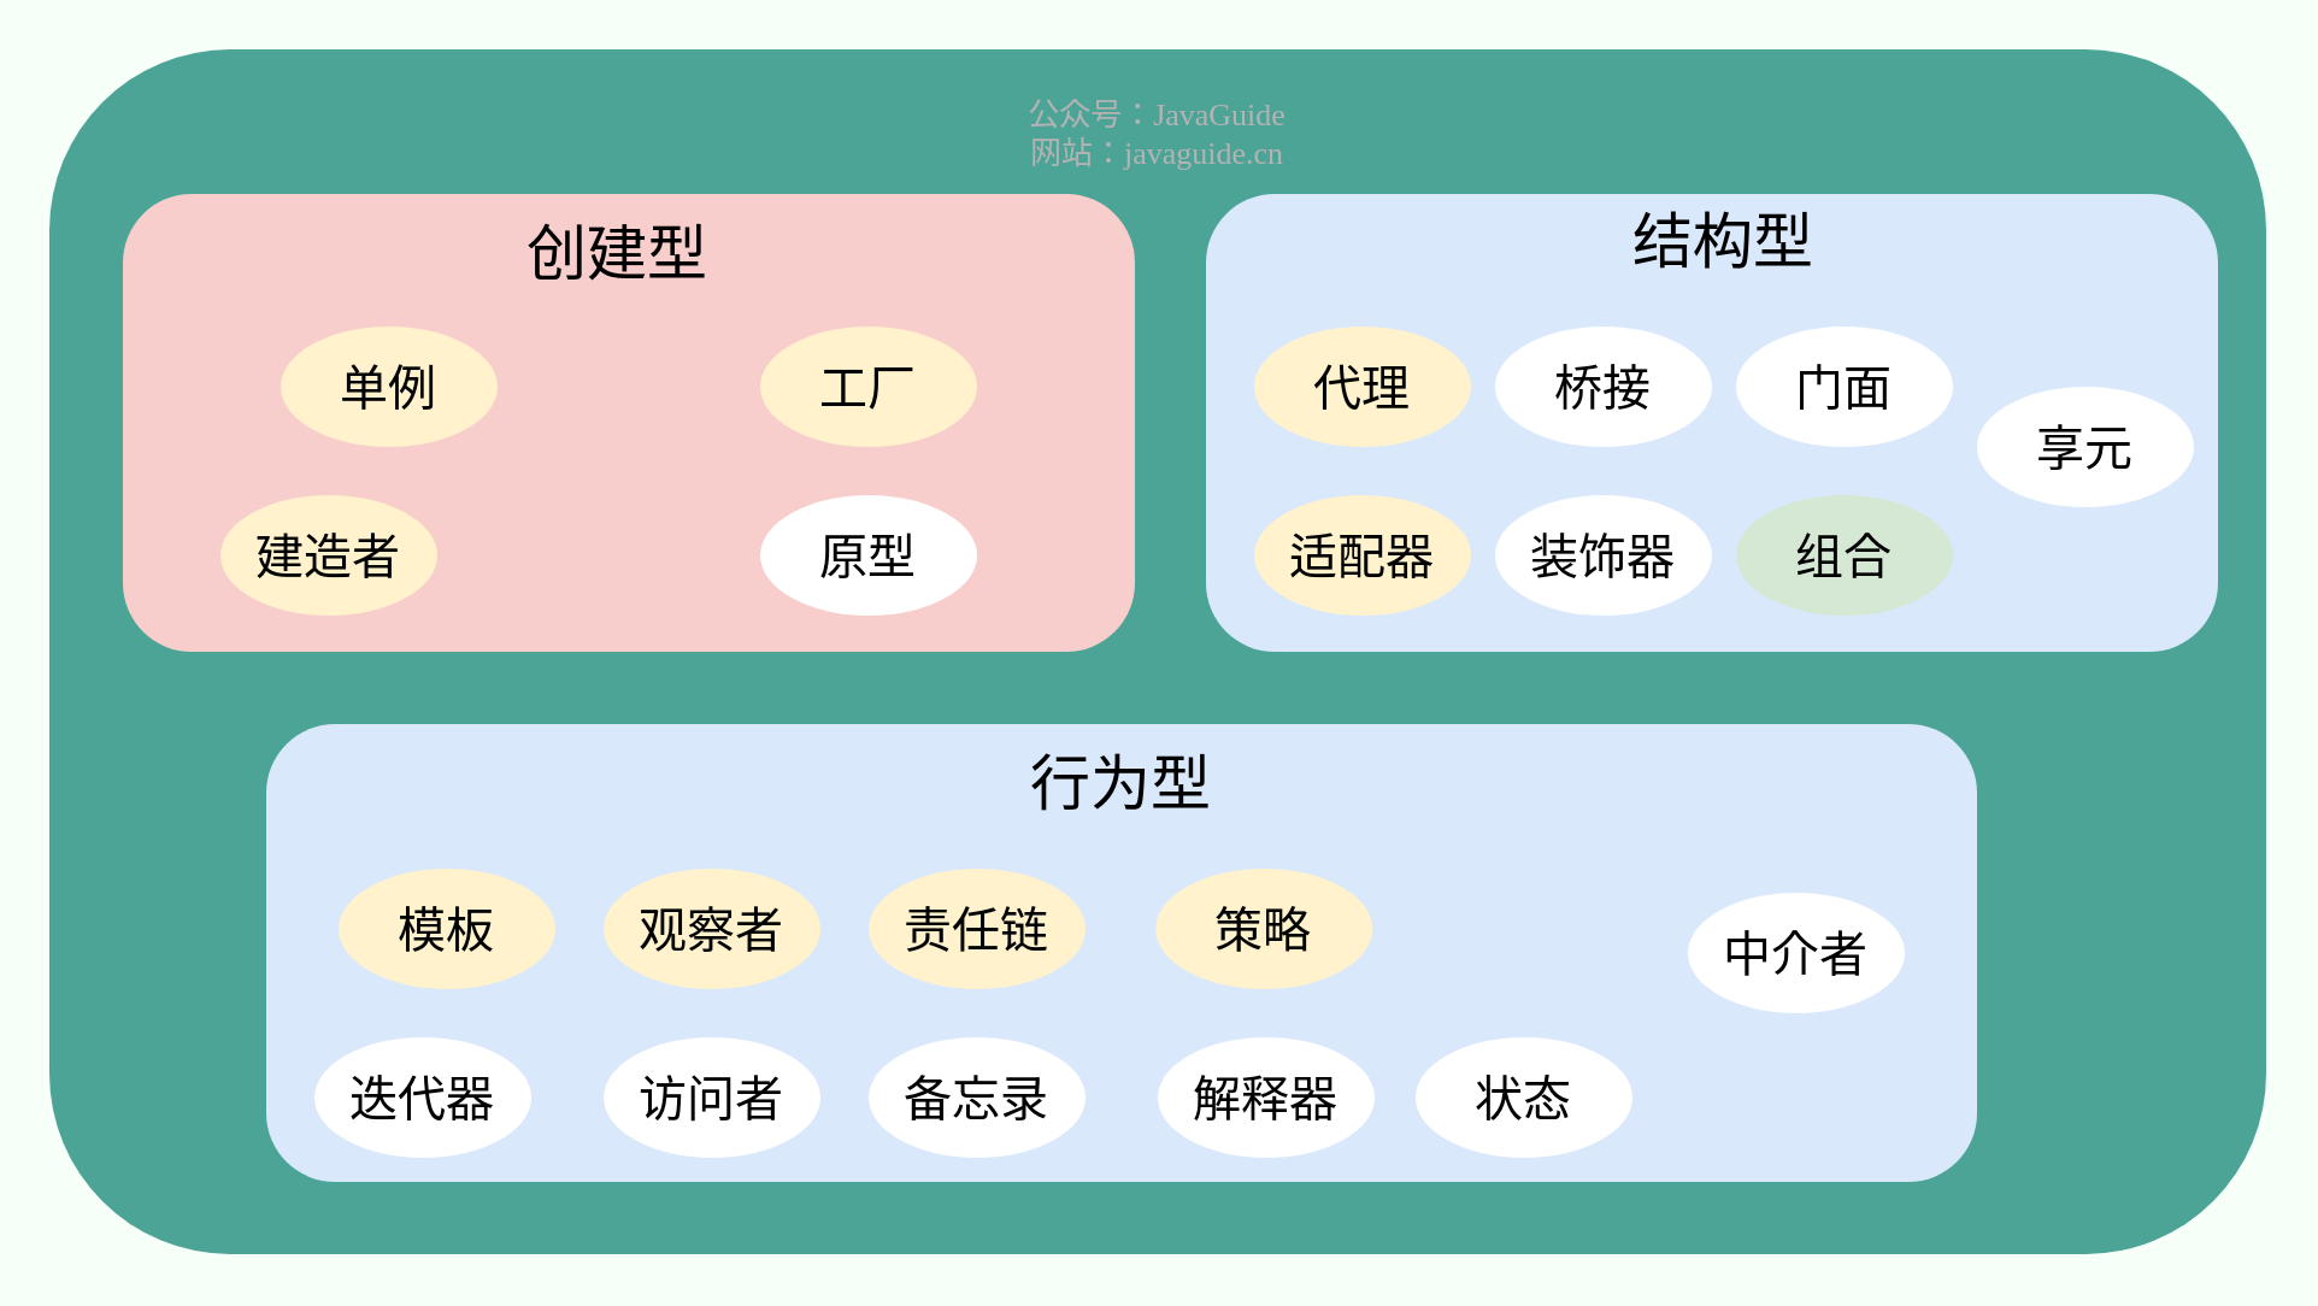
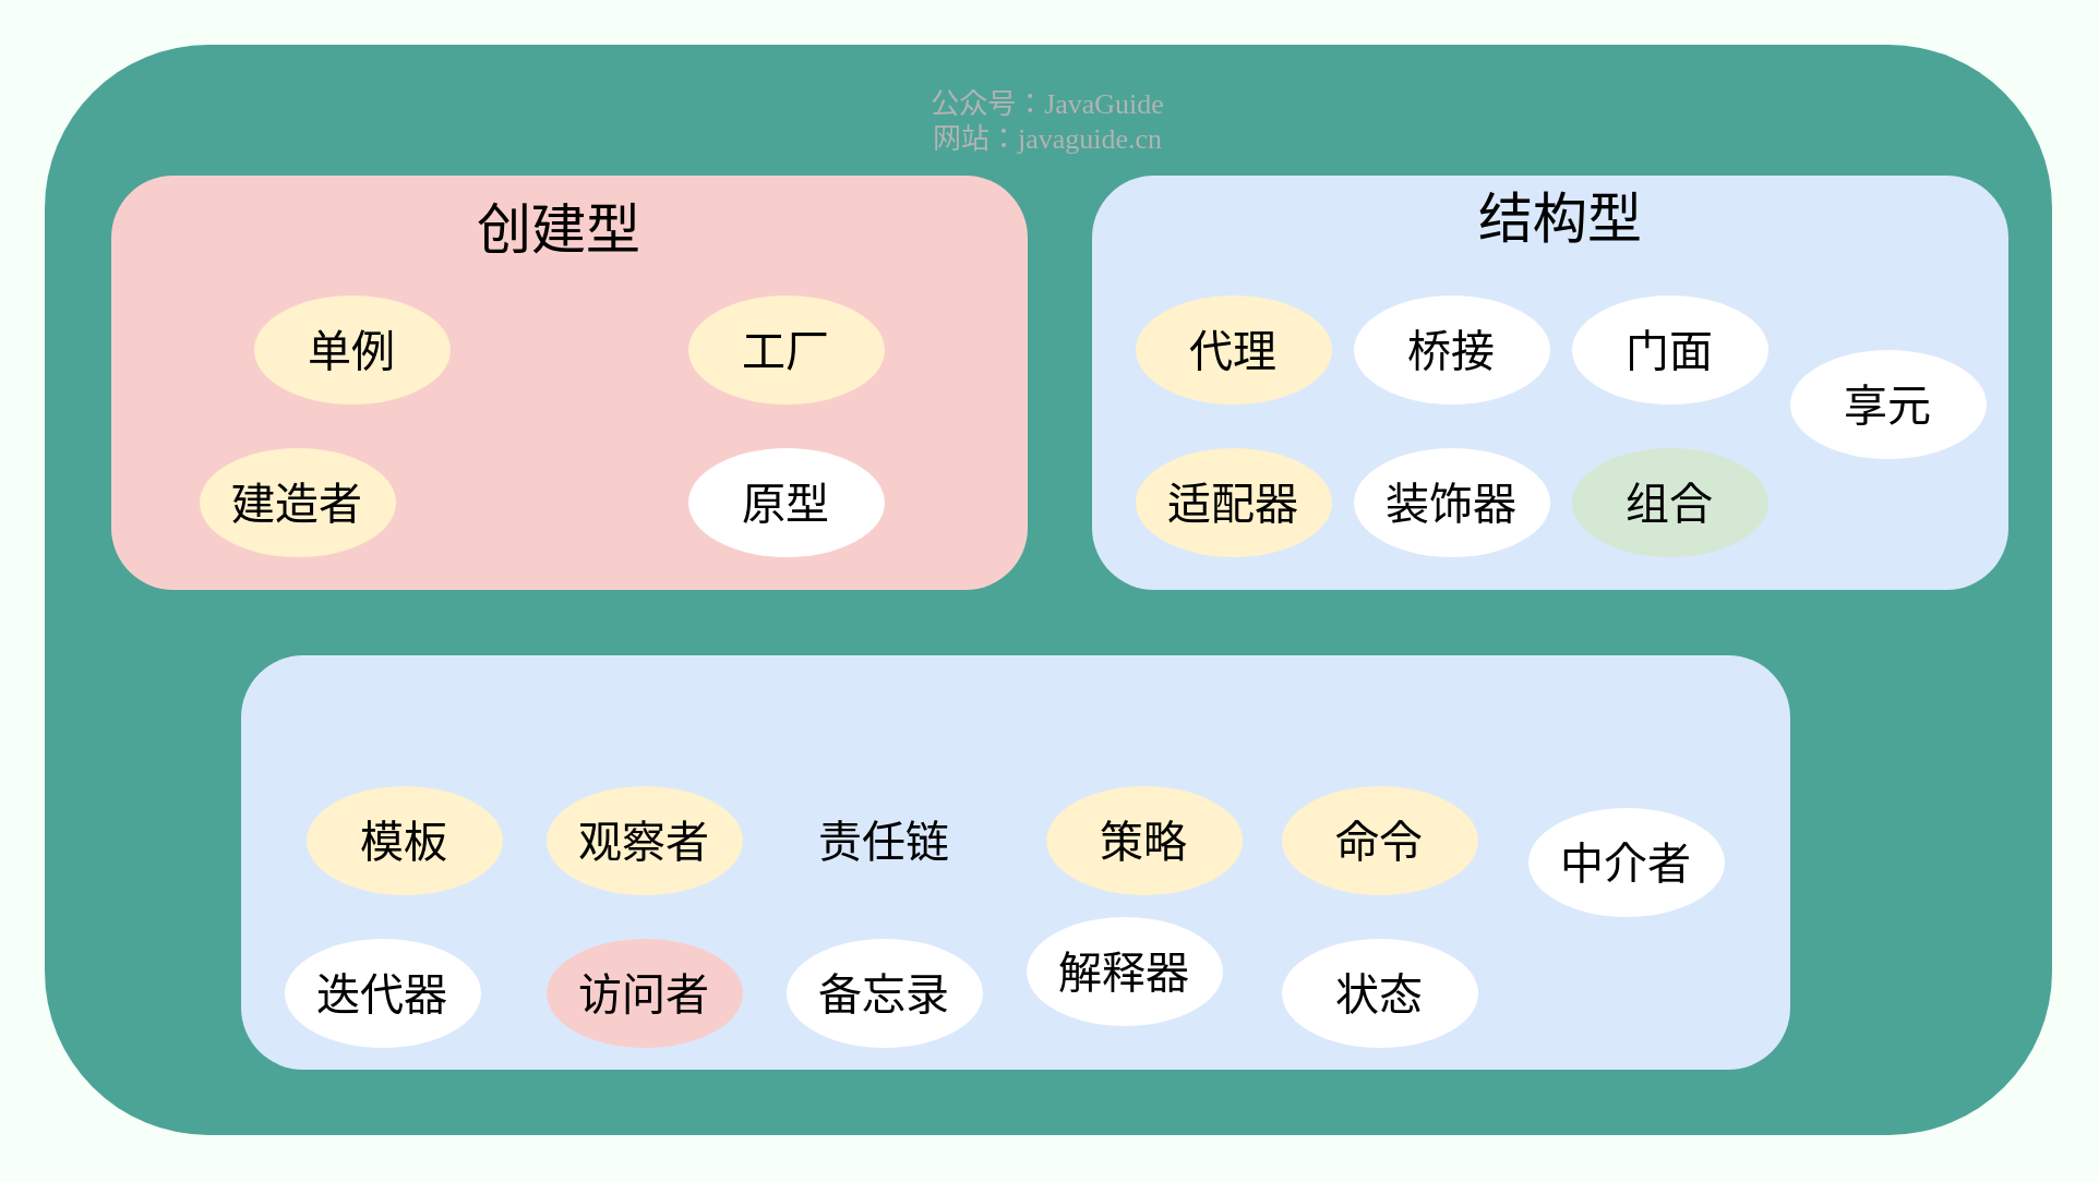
  <mxCell id="0" />
  <mxCell id="1" parent="0" />
  <mxCell id="2" value="" style="rounded=1;whiteSpace=wrap;html=1;strokeWidth=1;shadow=0;sketch=0;fillColor=#4CA497;fontFamily=JetBrains Mono;fontSource=https%3A%2F%2Ffonts.googleapis.com%2Fcss%3Ffamily%3DJetBrains%2BMono;strokeColor=none;" parent="1" vertex="1"><mxGeometry x="20" y="20" width="920" height="500" as="geometry" /></mxCell>
  <mxCell id="3" value="" style="group;strokeWidth=2;shadow=0;sketch=0;fontFamily=JetBrains Mono;fontSource=https%3A%2F%2Ffonts.googleapis.com%2Fcss%3Ffamily%3DJetBrains%2BMono;strokeColor=none;" parent="1" vertex="1" connectable="0"><mxGeometry x="110" y="300" width="710" height="190" as="geometry" /></mxCell>
  <mxCell id="4" value="" style="group;shadow=0;sketch=0;fontFamily=JetBrains Mono;fontSource=https%3A%2F%2Ffonts.googleapis.com%2Fcss%3Ffamily%3DJetBrains%2BMono;strokeColor=none;" parent="3" vertex="1" connectable="0"><mxGeometry width="710" height="190" as="geometry" /></mxCell>
  <mxCell id="5" value="" style="rounded=1;whiteSpace=wrap;html=1;shadow=0;sketch=0;fillColor=#dae8fc;strokeColor=none;fontFamily=JetBrains Mono;fontSource=https%3A%2F%2Ffonts.googleapis.com%2Fcss%3Ffamily%3DJetBrains%2BMono;" parent="4" vertex="1"><mxGeometry width="710" height="190" as="geometry" /></mxCell>
- <mxCell id="6" value="&lt;font style=&quot;font-size: 25px&quot;&gt;行为型&lt;/font&gt;" style="text;html=1;strokeColor=none;fillColor=none;align=center;verticalAlign=middle;whiteSpace=wrap;rounded=0;fontSize=20;shadow=0;sketch=0;fontFamily=JetBrains Mono;fontSource=https%3A%2F%2Ffonts.googleapis.com%2Fcss%3Ffamily%3DJetBrains%2BMono;" parent="4" vertex="1"><mxGeometry x="275.909" y="15" width="158.182" height="20" as="geometry" /></mxCell>
  <mxCell id="7" value="模板" style="ellipse;whiteSpace=wrap;html=1;strokeWidth=1;fontSize=20;fillColor=#fff2cc;strokeColor=none;shadow=0;sketch=0;fontFamily=JetBrains Mono;fontSource=https%3A%2F%2Ffonts.googleapis.com%2Fcss%3Ffamily%3DJetBrains%2BMono;" parent="4" vertex="1"><mxGeometry x="30" y="60" width="90" height="50" as="geometry" /></mxCell>
  <mxCell id="8" value="观察者" style="ellipse;whiteSpace=wrap;html=1;strokeWidth=1;fontSize=20;fillColor=#fff2cc;strokeColor=none;shadow=0;sketch=0;fontFamily=JetBrains Mono;fontSource=https%3A%2F%2Ffonts.googleapis.com%2Fcss%3Ffamily%3DJetBrains%2BMono;" parent="4" vertex="1"><mxGeometry x="140" y="60" width="90" height="50" as="geometry" /></mxCell>
- <mxCell id="9" value="责任链" style="ellipse;whiteSpace=wrap;html=1;strokeWidth=1;fontSize=20;fillColor=#fff2cc;strokeColor=none;shadow=0;sketch=0;fontFamily=JetBrains Mono;fontSource=https%3A%2F%2Ffonts.googleapis.com%2Fcss%3Ffamily%3DJetBrains%2BMono;" parent="4" vertex="1"><mxGeometry x="250" y="60" width="90" height="50" as="geometry" /></mxCell>
+ <mxCell id="9" value="责任链" style="ellipse;whiteSpace=wrap;html=1;strokeWidth=1;fontSize=20;fillColor=#dae8fc;strokeColor=none;shadow=0;sketch=0;fontFamily=JetBrains Mono;fontSource=https%3A%2F%2Ffonts.googleapis.com%2Fcss%3Ffamily%3DJetBrains%2BMono;" parent="4" vertex="1"><mxGeometry x="250" y="60" width="90" height="50" as="geometry" /></mxCell>
  <mxCell id="10" value="策略" style="ellipse;whiteSpace=wrap;html=1;strokeWidth=1;fontSize=20;fillColor=#fff2cc;strokeColor=none;shadow=0;sketch=0;fontFamily=JetBrains Mono;fontSource=https%3A%2F%2Ffonts.googleapis.com%2Fcss%3Ffamily%3DJetBrains%2BMono;" parent="4" vertex="1"><mxGeometry x="369.09" y="60" width="90" height="50" as="geometry" /></mxCell>
+ <mxCell id="11" value="命令" style="ellipse;whiteSpace=wrap;html=1;strokeWidth=1;fontSize=20;fillColor=#fff2cc;strokeColor=none;shadow=0;sketch=0;fontFamily=JetBrains Mono;fontSource=https%3A%2F%2Ffonts.googleapis.com%2Fcss%3Ffamily%3DJetBrains%2BMono;" parent="4" vertex="1"><mxGeometry x="477" y="60" width="90" height="50" as="geometry" /></mxCell>
  <mxCell id="12" value="迭代器&lt;span style=&quot;font-size: 0px;&quot;&gt;%3CmxGraphModel%3E%3Croot%3E%3CmxCell%20id%3D%220%22%2F%3E%3CmxCell%20id%3D%221%22%20parent%3D%220%22%2F%3E%3CmxCell%20id%3D%222%22%20value%3D%22%E6%A8%A1%E6%9D%BF%22%20style%3D%22ellipse%3BwhiteSpace%3Dwrap%3Bhtml%3D1%3BstrokeWidth%3D1%3BfontSize%3D20%3B%22%20vertex%3D%221%22%20parent%3D%221%22%3E%3CmxGeometry%20x%3D%22280%22%20y%3D%22610%22%20width%3D%2290%22%20height%3D%2250%22%20as%3D%22geometry%22%2F%3E%3C%2FmxCell%3E%3C%2Froot%3E%3C%2FmxGraphModel%3E&lt;/span&gt;" style="ellipse;whiteSpace=wrap;html=1;strokeWidth=1;fontSize=20;shadow=0;sketch=0;fontFamily=JetBrains Mono;fontSource=https%3A%2F%2Ffonts.googleapis.com%2Fcss%3Ffamily%3DJetBrains%2BMono;strokeColor=none;" parent="4" vertex="1"><mxGeometry x="20" y="130" width="90" height="50" as="geometry" /></mxCell>
- <mxCell id="13" value="访问者" style="ellipse;whiteSpace=wrap;html=1;strokeWidth=1;fontSize=20;shadow=0;sketch=0;fontFamily=JetBrains Mono;fontSource=https%3A%2F%2Ffonts.googleapis.com%2Fcss%3Ffamily%3DJetBrains%2BMono;strokeColor=none;" parent="4" vertex="1"><mxGeometry x="140" y="130" width="90" height="50" as="geometry" /></mxCell>
+ <mxCell id="13" value="访问者" style="ellipse;whiteSpace=wrap;html=1;strokeWidth=1;fontSize=20;shadow=0;sketch=0;fontFamily=JetBrains Mono;fontSource=https%3A%2F%2Ffonts.googleapis.com%2Fcss%3Ffamily%3DJetBrains%2BMono;strokeColor=none;fillColor=#f8cecc;" parent="4" vertex="1"><mxGeometry x="140" y="130" width="90" height="50" as="geometry" /></mxCell>
  <mxCell id="14" value="备忘录" style="ellipse;whiteSpace=wrap;html=1;strokeWidth=1;fontSize=20;shadow=0;sketch=0;fontFamily=JetBrains Mono;fontSource=https%3A%2F%2Ffonts.googleapis.com%2Fcss%3Ffamily%3DJetBrains%2BMono;strokeColor=none;" parent="4" vertex="1"><mxGeometry x="250" y="130" width="90" height="50" as="geometry" /></mxCell>
- <mxCell id="15" value="解释器" style="ellipse;whiteSpace=wrap;html=1;strokeWidth=1;fontSize=20;shadow=0;sketch=0;fontFamily=JetBrains Mono;fontSource=https%3A%2F%2Ffonts.googleapis.com%2Fcss%3Ffamily%3DJetBrains%2BMono;strokeColor=none;" parent="4" vertex="1"><mxGeometry x="370" y="130" width="90" height="50" as="geometry" /></mxCell>
+ <mxCell id="15" value="解释器" style="ellipse;whiteSpace=wrap;html=1;strokeWidth=1;fontSize=20;shadow=0;sketch=0;fontFamily=JetBrains Mono;fontSource=https%3A%2F%2Ffonts.googleapis.com%2Fcss%3Ffamily%3DJetBrains%2BMono;strokeColor=none;" parent="4" vertex="1"><mxGeometry x="360" y="120" width="90" height="50" as="geometry" /></mxCell>
  <mxCell id="16" value="状态" style="ellipse;whiteSpace=wrap;html=1;strokeWidth=1;fontSize=20;shadow=0;sketch=0;fontFamily=JetBrains Mono;fontSource=https%3A%2F%2Ffonts.googleapis.com%2Fcss%3Ffamily%3DJetBrains%2BMono;strokeColor=none;" parent="4" vertex="1"><mxGeometry x="477" y="130" width="90" height="50" as="geometry" /></mxCell>
  <mxCell id="17" value="中介者" style="ellipse;whiteSpace=wrap;html=1;strokeWidth=1;fontSize=20;shadow=0;sketch=0;fontFamily=JetBrains Mono;fontSource=https%3A%2F%2Ffonts.googleapis.com%2Fcss%3Ffamily%3DJetBrains%2BMono;strokeColor=none;" parent="4" vertex="1"><mxGeometry x="590" y="70" width="90" height="50" as="geometry" /></mxCell>
  <mxCell id="18" value="" style="rounded=1;whiteSpace=wrap;html=1;strokeWidth=1;fillColor=#dae8fc;strokeColor=none;shadow=0;sketch=0;fontFamily=JetBrains Mono;fontSource=https%3A%2F%2Ffonts.googleapis.com%2Fcss%3Ffamily%3DJetBrains%2BMono;" parent="1" vertex="1"><mxGeometry x="500" y="80" width="420" height="190" as="geometry" /></mxCell>
  <mxCell id="19" value="" style="group;strokeWidth=1;rounded=0;glass=0;shadow=0;sketch=0;fontFamily=JetBrains Mono;fontSource=https%3A%2F%2Ffonts.googleapis.com%2Fcss%3Ffamily%3DJetBrains%2BMono;strokeColor=none;" parent="1" vertex="1" connectable="0"><mxGeometry x="500" y="75" width="381" height="200" as="geometry" /></mxCell>
  <mxCell id="20" value="" style="group;shadow=0;sketch=0;fontFamily=JetBrains Mono;fontSource=https%3A%2F%2Ffonts.googleapis.com%2Fcss%3Ffamily%3DJetBrains%2BMono;strokeColor=none;" parent="19" vertex="1" connectable="0"><mxGeometry width="381" height="200" as="geometry" /></mxCell>
  <mxCell id="21" value="&lt;font style=&quot;font-size: 25px&quot;&gt;结构型&lt;/font&gt;" style="text;html=1;strokeColor=none;fillColor=none;align=center;verticalAlign=middle;whiteSpace=wrap;rounded=0;fontSize=20;shadow=0;sketch=0;fontFamily=JetBrains Mono;fontSource=https%3A%2F%2Ffonts.googleapis.com%2Fcss%3Ffamily%3DJetBrains%2BMono;" parent="20" vertex="1"><mxGeometry x="170" y="15" width="90" height="20" as="geometry" /></mxCell>
  <mxCell id="22" value="代理" style="ellipse;whiteSpace=wrap;html=1;strokeWidth=1;fontSize=20;fillColor=#fff2cc;strokeColor=none;shadow=0;sketch=0;fontFamily=JetBrains Mono;fontSource=https%3A%2F%2Ffonts.googleapis.com%2Fcss%3Ffamily%3DJetBrains%2BMono;" parent="20" vertex="1"><mxGeometry x="20" y="60" width="90" height="50" as="geometry" /></mxCell>
  <mxCell id="23" value="桥接" style="ellipse;whiteSpace=wrap;html=1;strokeWidth=1;fontSize=20;shadow=0;sketch=0;fontFamily=JetBrains Mono;fontSource=https%3A%2F%2Ffonts.googleapis.com%2Fcss%3Ffamily%3DJetBrains%2BMono;strokeColor=none;" parent="20" vertex="1"><mxGeometry x="120" y="60" width="90" height="50" as="geometry" /></mxCell>
  <mxCell id="24" value="适配器" style="ellipse;whiteSpace=wrap;html=1;strokeWidth=1;fontSize=20;fillColor=#fff2cc;strokeColor=none;shadow=0;sketch=0;fontFamily=JetBrains Mono;fontSource=https%3A%2F%2Ffonts.googleapis.com%2Fcss%3Ffamily%3DJetBrains%2BMono;" parent="20" vertex="1"><mxGeometry x="20" y="130" width="90" height="50" as="geometry" /></mxCell>
  <mxCell id="25" value="装饰器" style="ellipse;whiteSpace=wrap;html=1;strokeWidth=1;fontSize=20;shadow=0;sketch=0;fontFamily=JetBrains Mono;fontSource=https%3A%2F%2Ffonts.googleapis.com%2Fcss%3Ffamily%3DJetBrains%2BMono;strokeColor=none;" parent="20" vertex="1"><mxGeometry x="120" y="130" width="90" height="50" as="geometry" /></mxCell>
  <mxCell id="26" value="门面" style="ellipse;whiteSpace=wrap;html=1;strokeWidth=1;fontSize=20;shadow=0;sketch=0;fontFamily=JetBrains Mono;fontSource=https%3A%2F%2Ffonts.googleapis.com%2Fcss%3Ffamily%3DJetBrains%2BMono;strokeColor=none;" parent="20" vertex="1"><mxGeometry x="220" y="60" width="90" height="50" as="geometry" /></mxCell>
  <mxCell id="27" value="组合" style="ellipse;whiteSpace=wrap;html=1;strokeWidth=1;fontSize=20;fillColor=#d5e8d4;strokeColor=none;shadow=0;sketch=0;fontFamily=JetBrains Mono;fontSource=https%3A%2F%2Ffonts.googleapis.com%2Fcss%3Ffamily%3DJetBrains%2BMono;" parent="20" vertex="1"><mxGeometry x="220" y="130" width="90" height="50" as="geometry" /></mxCell>
  <mxCell id="28" value="享元" style="ellipse;whiteSpace=wrap;html=1;strokeWidth=1;fontSize=20;shadow=0;sketch=0;fontFamily=JetBrains Mono;fontSource=https%3A%2F%2Ffonts.googleapis.com%2Fcss%3Ffamily%3DJetBrains%2BMono;strokeColor=none;" parent="1" vertex="1"><mxGeometry x="820" y="160" width="90" height="50" as="geometry" /></mxCell>
  <mxCell id="29" value="" style="rounded=1;whiteSpace=wrap;html=1;strokeWidth=1;fillColor=#f8cecc;strokeColor=none;shadow=0;sketch=0;fontFamily=JetBrains Mono;fontSource=https%3A%2F%2Ffonts.googleapis.com%2Fcss%3Ffamily%3DJetBrains%2BMono;" parent="1" vertex="1"><mxGeometry x="50.5" y="80" width="420" height="190" as="geometry" /></mxCell>
  <mxCell id="30" value="创建型" style="text;html=1;strokeColor=none;fillColor=none;align=center;verticalAlign=middle;whiteSpace=wrap;rounded=0;fontSize=25;shadow=0;sketch=0;fontFamily=JetBrains Mono;fontSource=https%3A%2F%2Ffonts.googleapis.com%2Fcss%3Ffamily%3DJetBrains%2BMono;" parent="1" vertex="1"><mxGeometry x="211" y="95" width="90" height="20" as="geometry" /></mxCell>
  <mxCell id="31" value="单例" style="ellipse;whiteSpace=wrap;html=1;strokeWidth=1;fontSize=20;fillColor=#fff2cc;strokeColor=none;shadow=0;sketch=0;fontFamily=JetBrains Mono;fontSource=https%3A%2F%2Ffonts.googleapis.com%2Fcss%3Ffamily%3DJetBrains%2BMono;" parent="1" vertex="1"><mxGeometry x="116" y="135" width="90" height="50" as="geometry" /></mxCell>
  <mxCell id="32" value="工厂" style="ellipse;whiteSpace=wrap;html=1;strokeWidth=1;fontSize=20;fillColor=#fff2cc;strokeColor=none;shadow=0;sketch=0;fontFamily=JetBrains Mono;fontSource=https%3A%2F%2Ffonts.googleapis.com%2Fcss%3Ffamily%3DJetBrains%2BMono;" parent="1" vertex="1"><mxGeometry x="315" y="135" width="90" height="50" as="geometry" /></mxCell>
  <mxCell id="33" value="建造者" style="ellipse;whiteSpace=wrap;html=1;strokeWidth=1;fontSize=20;fillColor=#fff2cc;strokeColor=none;shadow=0;sketch=0;fontFamily=JetBrains Mono;fontSource=https%3A%2F%2Ffonts.googleapis.com%2Fcss%3Ffamily%3DJetBrains%2BMono;" parent="1" vertex="1"><mxGeometry x="91" y="205" width="90" height="50" as="geometry" /></mxCell>
  <mxCell id="34" value="原型" style="ellipse;whiteSpace=wrap;html=1;strokeWidth=1;fontSize=20;shadow=0;sketch=0;fontFamily=JetBrains Mono;fontSource=https%3A%2F%2Ffonts.googleapis.com%2Fcss%3Ffamily%3DJetBrains%2BMono;strokeColor=none;" parent="1" vertex="1"><mxGeometry x="315" y="205" width="90" height="50" as="geometry" /></mxCell>
  <mxCell id="35" value="公众号：JavaGuide&lt;br style=&quot;font-size: 13px;&quot;&gt;网站：javaguide.cn" style="text;html=1;strokeColor=none;fillColor=none;align=center;verticalAlign=middle;whiteSpace=wrap;rounded=0;labelBackgroundColor=none;fontSize=13;fontColor=#B3B3B3;rotation=0;sketch=1;fontFamily=JetBrains Mono;fontSource=https%3A%2F%2Ffonts.googleapis.com%2Fcss%3Ffamily%3DJetBrains%2BMono;" vertex="1" parent="1"><mxGeometry x="390" y="50" width="180" height="10" as="geometry" /></mxCell>
